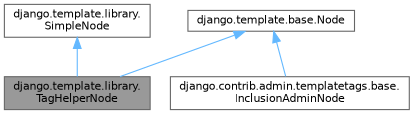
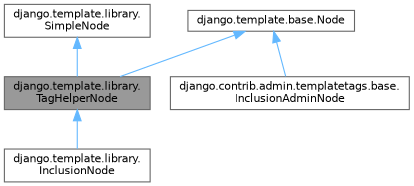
  digraph {
    fontname="DejaVu Sans"
    node [color=gray40 fillcolor=white fontname="DejaVu Sans" fontsize=10 shape=box style=filled]
    edge [color=steelblue1 dir=back fontname="DejaVu Sans" fontsize=10 labelfontname=Helvetica labelfontsize=10 style=solid]
    n1 [fillcolor=grey60 fontcolor=black height=0.2 label="django.template.library.\lTagHelperNode" width=0.4]
+   n2 [height=0.2 label="django.template.library.\lInclusionNode" width=0.4]
    n3 [height=0.2 label="django.template.library.\lSimpleNode" width=0.4]
    n4 [height=0.2 label="django.template.base.Node" width=0.4]
    n5 [height=0.2 label="django.contrib.admin.templatetags.base.\lInclusionAdminNode" width=0.4]
+   n1 -> n2
    n3 -> n1
    n4 -> n1
    n4 -> n5
  }
